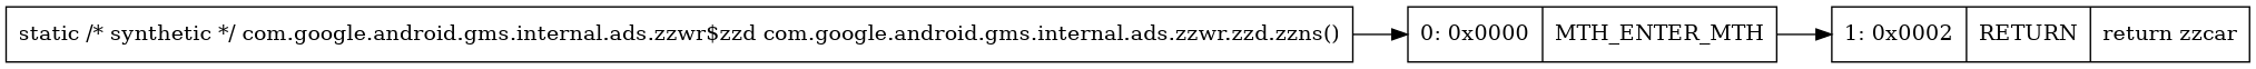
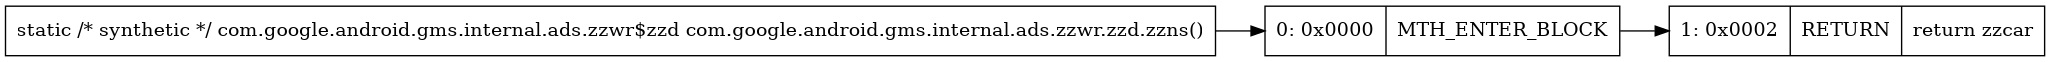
  digraph {
    rankdir=LR
    node [shape=record]
-   n1 [label="{0\:\ 0x0000|MTH_ENTER_MTH\l}"]
+   n1 [label="{0\:\ 0x0000|MTH_ENTER_BLOCK\l}"]
    n2 [label="{1\:\ 0x0002|RETURN\l|return zzcar\l}"]
    n3 [label="{static \/* synthetic *\/ com.google.android.gms.internal.ads.zzwr$zzd com.google.android.gms.internal.ads.zzwr.zzd.zzns() }"]
    n1 -> n2
    n3 -> n1
  }
